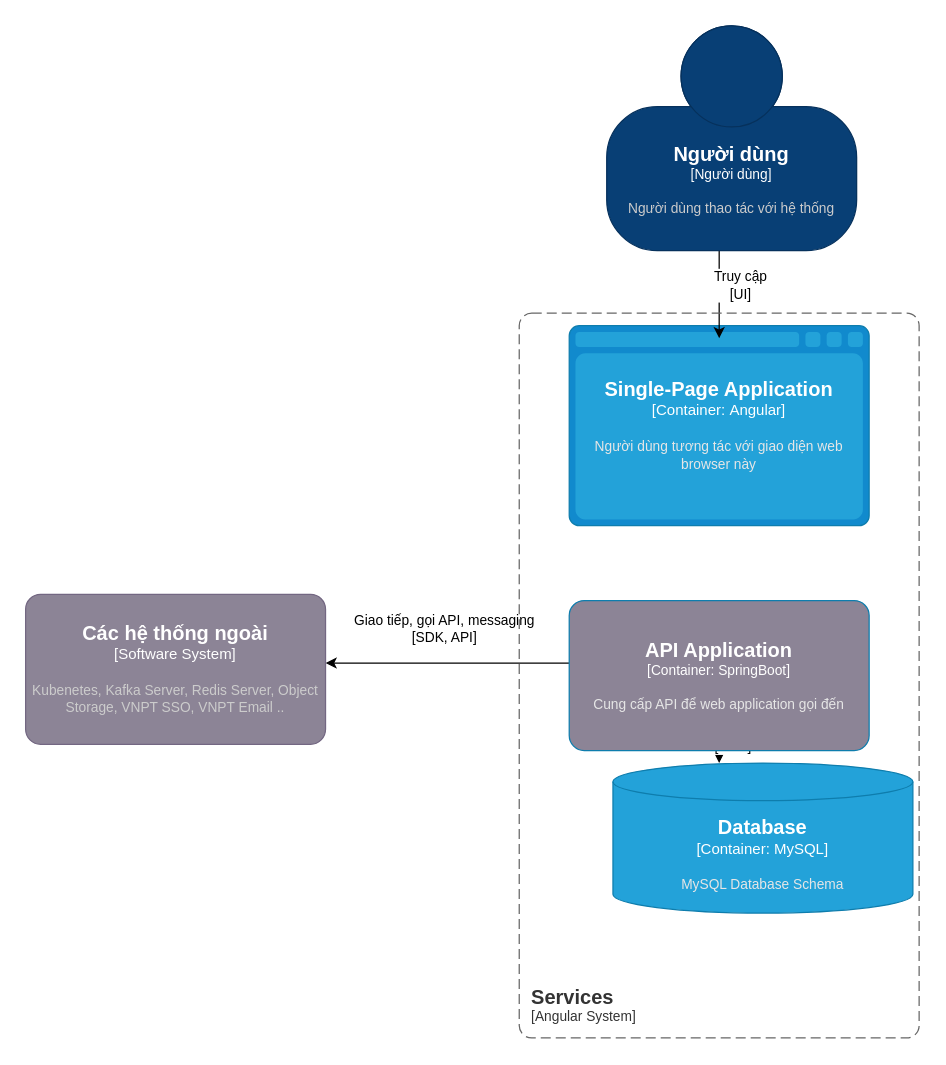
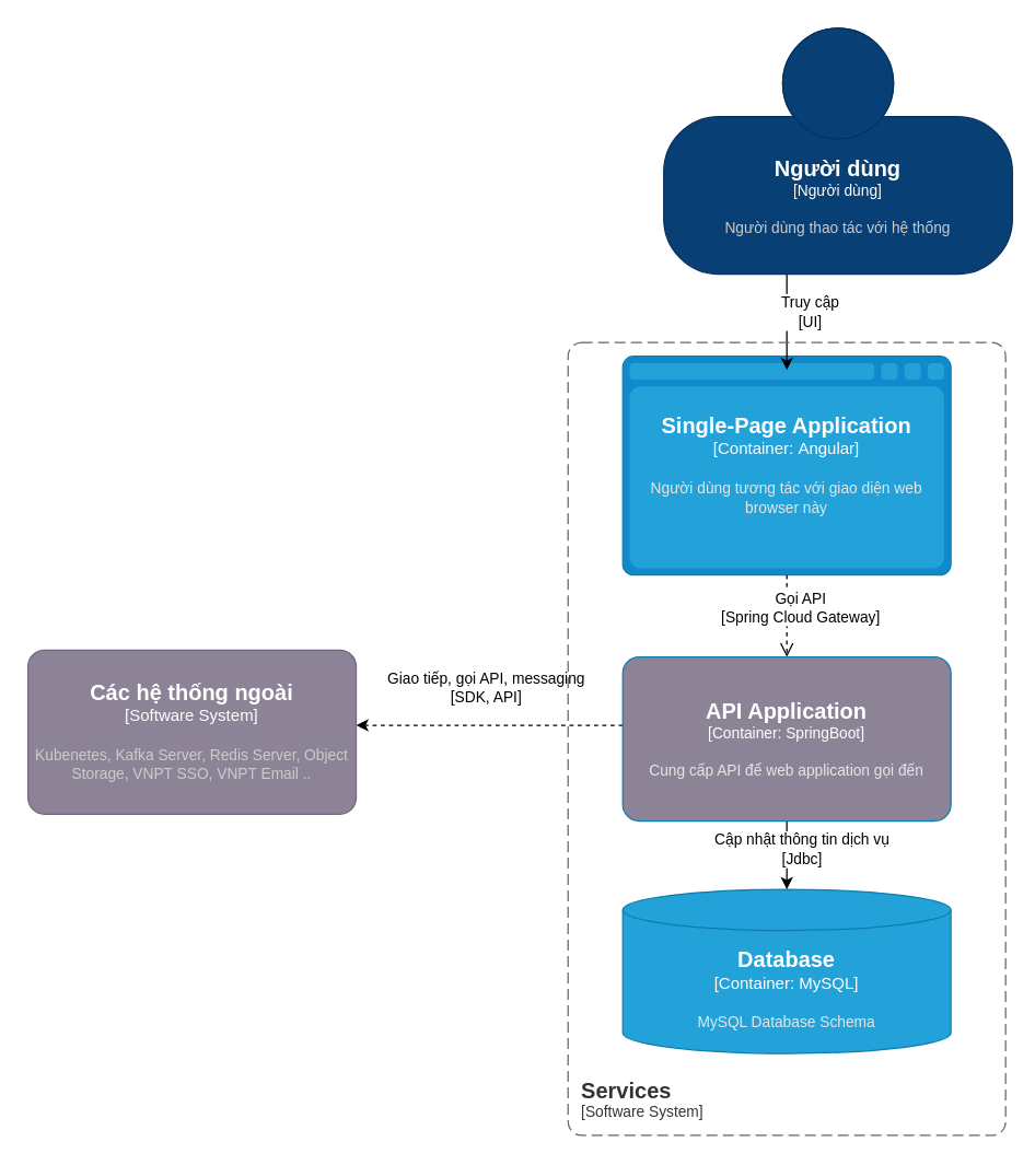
  <mxCell id="0" />
  <mxCell id="1" parent="0" />
- <mxCell id="2" value="&lt;font style=&quot;font-size: 16px&quot;&gt;&lt;b&gt;Database&lt;/b&gt;&lt;/font&gt;&lt;div&gt;[Container:&amp;nbsp;MySQL]&lt;/div&gt;&lt;br&gt;&lt;div&gt;&lt;font style=&quot;font-size: 11px&quot;&gt;&lt;font color=&quot;#E6E6E6&quot;&gt;MySQL Database Schema&lt;/font&gt;&lt;/div&gt;" style="shape=cylinder3;size=15;whiteSpace=wrap;html=1;boundedLbl=1;rounded=0;labelBackgroundColor=none;fillColor=#23A2D9;fontSize=12;fontColor=#ffffff;align=center;strokeColor=#0E7DAD;metaEdit=1;points=[[0.5,0,0],[1,0.25,0],[1,0.5,0],[1,0.75,0],[0.5,1,0],[0,0.75,0],[0,0.5,0],[0,0.25,0]];resizable=0;" parent="1" vertex="1"><mxGeometry x="490" y="610" width="240" height="120" as="geometry" /></mxCell>
+ <mxCell id="2" value="&lt;font style=&quot;font-size: 16px&quot;&gt;&lt;b&gt;Database&lt;/b&gt;&lt;/font&gt;&lt;div&gt;[Container:&amp;nbsp;MySQL]&lt;/div&gt;&lt;br&gt;&lt;div&gt;&lt;font style=&quot;font-size: 11px&quot;&gt;&lt;font color=&quot;#E6E6E6&quot;&gt;MySQL Database Schema&lt;/font&gt;&lt;/div&gt;" style="shape=cylinder3;size=15;whiteSpace=wrap;html=1;boundedLbl=1;rounded=0;labelBackgroundColor=none;fillColor=#23A2D9;fontSize=12;fontColor=#ffffff;align=center;strokeColor=#0E7DAD;metaEdit=1;points=[[0.5,0,0],[1,0.25,0],[1,0.5,0],[1,0.75,0],[0.5,1,0],[0,0.75,0],[0,0.5,0],[0,0.25,0]];resizable=0;" parent="1" vertex="1"><mxGeometry x="455" y="650" width="240" height="120" as="geometry" /></mxCell>
  <mxCell id="3" value="&lt;font style=&quot;font-size: 16px&quot;&gt;&lt;b&gt;Single-Page Application&lt;/b&gt;&lt;/font&gt;&lt;div&gt;[Container:&amp;nbsp;Angular]&lt;/div&gt;&lt;br&gt;&lt;div&gt;&lt;font style=&quot;font-size: 11px&quot;&gt;&lt;font color=&quot;#E6E6E6&quot;&gt;Người dùng tương tác với giao diện web browser này&lt;/font&gt;&lt;/div&gt;" style="shape=mxgraph.c4.webBrowserContainer2;whiteSpace=wrap;html=1;boundedLbl=1;rounded=0;labelBackgroundColor=none;strokeColor=#118ACD;fillColor=#23A2D9;strokeColor=#118ACD;strokeColor2=#0E7DAD;fontSize=12;fontColor=#ffffff;align=center;metaEdit=1;points=[[0.5,0,0],[1,0.25,0],[1,0.5,0],[1,0.75,0],[0.5,1,0],[0,0.75,0],[0,0.5,0],[0,0.25,0]];resizable=0;" parent="1" vertex="1"><mxGeometry x="455" y="260" width="240" height="160" as="geometry" /></mxCell>
  <mxCell id="4" style="edgeStyle=orthogonalEdgeStyle;rounded=0;orthogonalLoop=1;jettySize=auto;html=1;" parent="1" source="8" target="2" edge="1"><mxGeometry relative="1" as="geometry"><Array as="points"><mxPoint x="565" y="650" /><mxPoint x="565" y="650" /></Array><mxPoint x="815" y="710" as="targetPoint" /></mxGeometry></mxCell>
  <mxCell id="5" value="Cập nhật thông tin dịch vụ&lt;br&gt;[Jdbc]" style="edgeLabel;html=1;align=center;verticalAlign=middle;resizable=0;points=[];" parent="4" vertex="1" connectable="0"><mxGeometry x="0.566" relative="1" as="geometry"><mxPoint x="10" y="-19" as="offset" /></mxGeometry></mxCell>
- <mxCell id="6" style="edgeStyle=orthogonalEdgeStyle;rounded=0;orthogonalLoop=1;jettySize=auto;html=1;" parent="1" source="8" target="13" edge="1"><mxGeometry relative="1" as="geometry"><Array as="points"><mxPoint x="395" y="530" /><mxPoint x="395" y="530" /></Array></mxGeometry></mxCell>
+ <mxCell id="6" style="edgeStyle=orthogonalEdgeStyle;rounded=0;orthogonalLoop=1;jettySize=auto;html=1;dashed=1;" parent="1" source="8" target="13" edge="1"><mxGeometry relative="1" as="geometry"><Array as="points"><mxPoint x="395" y="530" /><mxPoint x="395" y="530" /></Array></mxGeometry></mxCell>
  <mxCell id="7" value="Giao tiếp, gọi API, messaging&lt;br&gt;[SDK, API]" style="edgeLabel;html=1;align=center;verticalAlign=middle;resizable=0;points=[];" parent="6" vertex="1" connectable="0"><mxGeometry x="0.523" y="1" relative="1" as="geometry"><mxPoint x="47" y="-29" as="offset" /></mxGeometry></mxCell>
  <mxCell id="8" value="&lt;font style=&quot;font-size: 16px&quot;&gt;&lt;b&gt;API Application&lt;/b&gt;&lt;/font&gt;&lt;div&gt;[Container: SpringBoot]&lt;/div&gt;&lt;br&gt;&lt;div&gt;&lt;font style=&quot;font-size: 11px&quot;&gt;&lt;font color=&quot;#E6E6E6&quot;&gt;Cung cấp API để web application gọi đến &lt;/font&gt;&lt;/div&gt;" style="rounded=1;whiteSpace=wrap;html=1;fontSize=11;labelBackgroundColor=none;fillColor=#8c8496;fontColor=#ffffff;align=center;arcSize=10;strokeColor=#0E7DAD;metaEdit=1;resizable=0;points=[[0.25,0,0],[0.5,0,0],[0.75,0,0],[1,0.25,0],[1,0.5,0],[1,0.75,0],[0.75,1,0],[0.5,1,0],[0.25,1,0],[0,0.75,0],[0,0.5,0],[0,0.25,0]];" parent="1" vertex="1"><mxGeometry x="455" y="480" width="240" height="120" as="geometry" /></mxCell>
  <mxCell id="9" style="edgeStyle=orthogonalEdgeStyle;rounded=0;orthogonalLoop=1;jettySize=auto;html=1;" parent="1" source="11" edge="1"><mxGeometry relative="1" as="geometry"><Array as="points"><mxPoint x="574.95" y="160" /></Array><mxPoint x="575" y="270" as="targetPoint" /></mxGeometry></mxCell>
  <mxCell id="10" value="Truy cập&lt;br style=&quot;border-color: var(--border-color);&quot;&gt;[UI]" style="edgeLabel;html=1;align=center;verticalAlign=middle;resizable=0;points=[];" parent="9" vertex="1" connectable="0"><mxGeometry x="-0.287" y="-2" relative="1" as="geometry"><mxPoint x="18" y="2" as="offset" /></mxGeometry></mxCell>
- <mxCell id="11" value="&lt;font style=&quot;font-size: 16px&quot;&gt;&lt;b&gt;Người dùng&lt;/b&gt;&lt;/font&gt;&lt;div&gt;[Người dùng]&lt;/div&gt;&lt;br&gt;&lt;div&gt;&lt;font style=&quot;font-size: 11px&quot;&gt;&lt;font color=&quot;#cccccc&quot;&gt;Người dùng thao tác với hệ thống&lt;/font&gt;&lt;/div&gt;" style="html=1;fontSize=11;dashed=0;whiteSpace=wrap;fillColor=#083F75;strokeColor=#06315C;fontColor=#ffffff;shape=mxgraph.c4.person2;align=center;metaEdit=1;points=[[0.5,0,0],[1,0.5,0],[1,0.75,0],[0.75,1,0],[0.5,1,0],[0.25,1,0],[0,0.75,0],[0,0.5,0]];resizable=0;" parent="1" vertex="1"><mxGeometry x="485" y="20" width="200" height="180" as="geometry" /></mxCell>
- <mxCell id="12" value="&lt;font style=&quot;font-size: 16px&quot;&gt;&lt;b&gt;&lt;div style=&quot;text-align: left&quot;&gt;Services&lt;/div&gt;&lt;/b&gt;&lt;/font&gt;&lt;div style=&quot;text-align: left&quot;&gt;[Angular System]&lt;/div&gt;" style="rounded=1;fontSize=11;whiteSpace=wrap;html=1;dashed=1;arcSize=20;fillColor=none;strokeColor=#666666;fontColor=#333333;labelBackgroundColor=none;align=left;verticalAlign=bottom;labelBorderColor=none;spacingTop=0;spacing=10;dashPattern=8 4;metaEdit=1;rotatable=0;perimeter=rectanglePerimeter;noLabel=0;labelPadding=0;allowArrows=0;connectable=0;expand=0;recursiveResize=0;editable=1;pointerEvents=0;absoluteArcSize=1;points=[[0.25,0,0],[0.5,0,0],[0.75,0,0],[1,0.25,0],[1,0.5,0],[1,0.75,0],[0.75,1,0],[0.5,1,0],[0.25,1,0],[0,0.75,0],[0,0.5,0],[0,0.25,0]];" parent="1" vertex="1"><mxGeometry x="415" y="250" width="320" height="580" as="geometry" /></mxCell>
+ <mxCell id="11" value="&lt;font style=&quot;font-size: 16px&quot;&gt;&lt;b&gt;Người dùng&lt;/b&gt;&lt;/font&gt;&lt;div&gt;[Người dùng]&lt;/div&gt;&lt;br&gt;&lt;div&gt;&lt;font style=&quot;font-size: 11px&quot;&gt;&lt;font color=&quot;#cccccc&quot;&gt;Người dùng thao tác với hệ thống&lt;/font&gt;&lt;/div&gt;" style="html=1;fontSize=11;dashed=0;whiteSpace=wrap;fillColor=#083F75;strokeColor=#06315C;fontColor=#ffffff;shape=mxgraph.c4.person2;align=center;metaEdit=1;points=[[0.5,0,0],[1,0.5,0],[1,0.75,0],[0.75,1,0],[0.5,1,0],[0.25,1,0],[0,0.75,0],[0,0.5,0]];resizable=0;" parent="1" vertex="1"><mxGeometry x="485" y="20" width="255" height="180" as="geometry" /></mxCell>
+ <mxCell id="12" value="&lt;font style=&quot;font-size: 16px&quot;&gt;&lt;b&gt;&lt;div style=&quot;text-align: left&quot;&gt;Services&lt;/div&gt;&lt;/b&gt;&lt;/font&gt;&lt;div style=&quot;text-align: left&quot;&gt;[Software System]&lt;/div&gt;" style="rounded=1;fontSize=11;whiteSpace=wrap;html=1;dashed=1;arcSize=20;fillColor=none;strokeColor=#666666;fontColor=#333333;labelBackgroundColor=none;align=left;verticalAlign=bottom;labelBorderColor=none;spacingTop=0;spacing=10;dashPattern=8 4;metaEdit=1;rotatable=0;perimeter=rectanglePerimeter;noLabel=0;labelPadding=0;allowArrows=0;connectable=0;expand=0;recursiveResize=0;editable=1;pointerEvents=0;absoluteArcSize=1;points=[[0.25,0,0],[0.5,0,0],[0.75,0,0],[1,0.25,0],[1,0.5,0],[1,0.75,0],[0.75,1,0],[0.5,1,0],[0.25,1,0],[0,0.75,0],[0,0.5,0],[0,0.25,0]];" parent="1" vertex="1"><mxGeometry x="415" y="250" width="320" height="580" as="geometry" /></mxCell>
  <mxCell id="13" value="&lt;font style=&quot;font-size: 16px&quot;&gt;&lt;b&gt;Các hệ thống ngoài&lt;/b&gt;&lt;/font&gt;&lt;div&gt;[Software System]&lt;/div&gt;&lt;br&gt;&lt;div&gt;&lt;font style=&quot;font-size: 11px&quot;&gt;&lt;font color=&quot;#cccccc&quot;&gt;Kubenetes, Kafka Server, Redis Server, Object Storage, VNPT SSO, VNPT Email ..&lt;/font&gt;&lt;/div&gt;" style="rounded=1;whiteSpace=wrap;html=1;labelBackgroundColor=none;fillColor=#8C8496;fontColor=#ffffff;align=center;arcSize=10;strokeColor=#736782;metaEdit=1;resizable=0;points=[[0.25,0,0],[0.5,0,0],[0.75,0,0],[1,0.25,0],[1,0.5,0],[1,0.75,0],[0.75,1,0],[0.5,1,0],[0.25,1,0],[0,0.75,0],[0,0.5,0],[0,0.25,0]];" parent="1" vertex="1"><mxGeometry x="20" y="475" width="240" height="120" as="geometry" /></mxCell>
+ <mxCell id="14" value="Gọi API&lt;br&gt;[Spring Cloud Gateway]" style="html=1;verticalAlign=bottom;endArrow=open;dashed=1;endSize=8;edgeStyle=elbowEdgeStyle;elbow=vertical;curved=0;rounded=0;" edge="1" parent="1" source="3" target="8"><mxGeometry x="0.333" y="10" relative="1" as="geometry"><mxPoint x="355" y="430" as="sourcePoint" /><mxPoint x="275" y="430" as="targetPoint" /><mxPoint as="offset" /></mxGeometry></mxCell>
